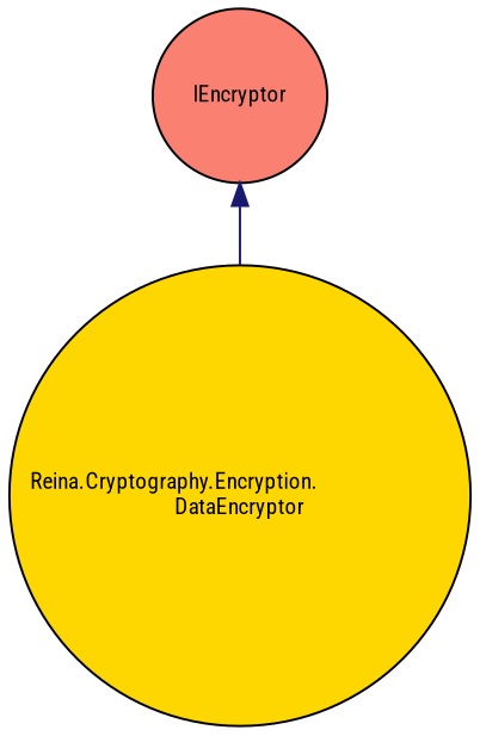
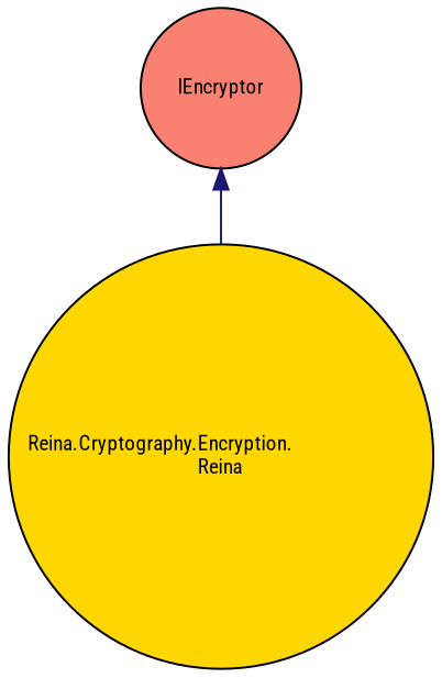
  digraph {
    fontname="Roboto Condensed"
    node [color=black fontname="Roboto Condensed" fontsize=10 shape=circle style=filled]
-   n1 [fillcolor=gold fontcolor=black height=0.2 label="Reina.Cryptography.Encryption.\lDataEncryptor" width=0.4]
+   n1 [fillcolor=gold fontcolor=black height=0.2 label="Reina.Cryptography.Encryption.\lReina" width=0.4]
    n2 [fillcolor=salmon height=0.2 label=IEncryptor width=0.4]
    n2 -> n1 [color=midnightblue dir=back fontname="Roboto Condensed" fontsize=10 labelfontname=FreeSans labelfontsize=10 style=solid]
  }
